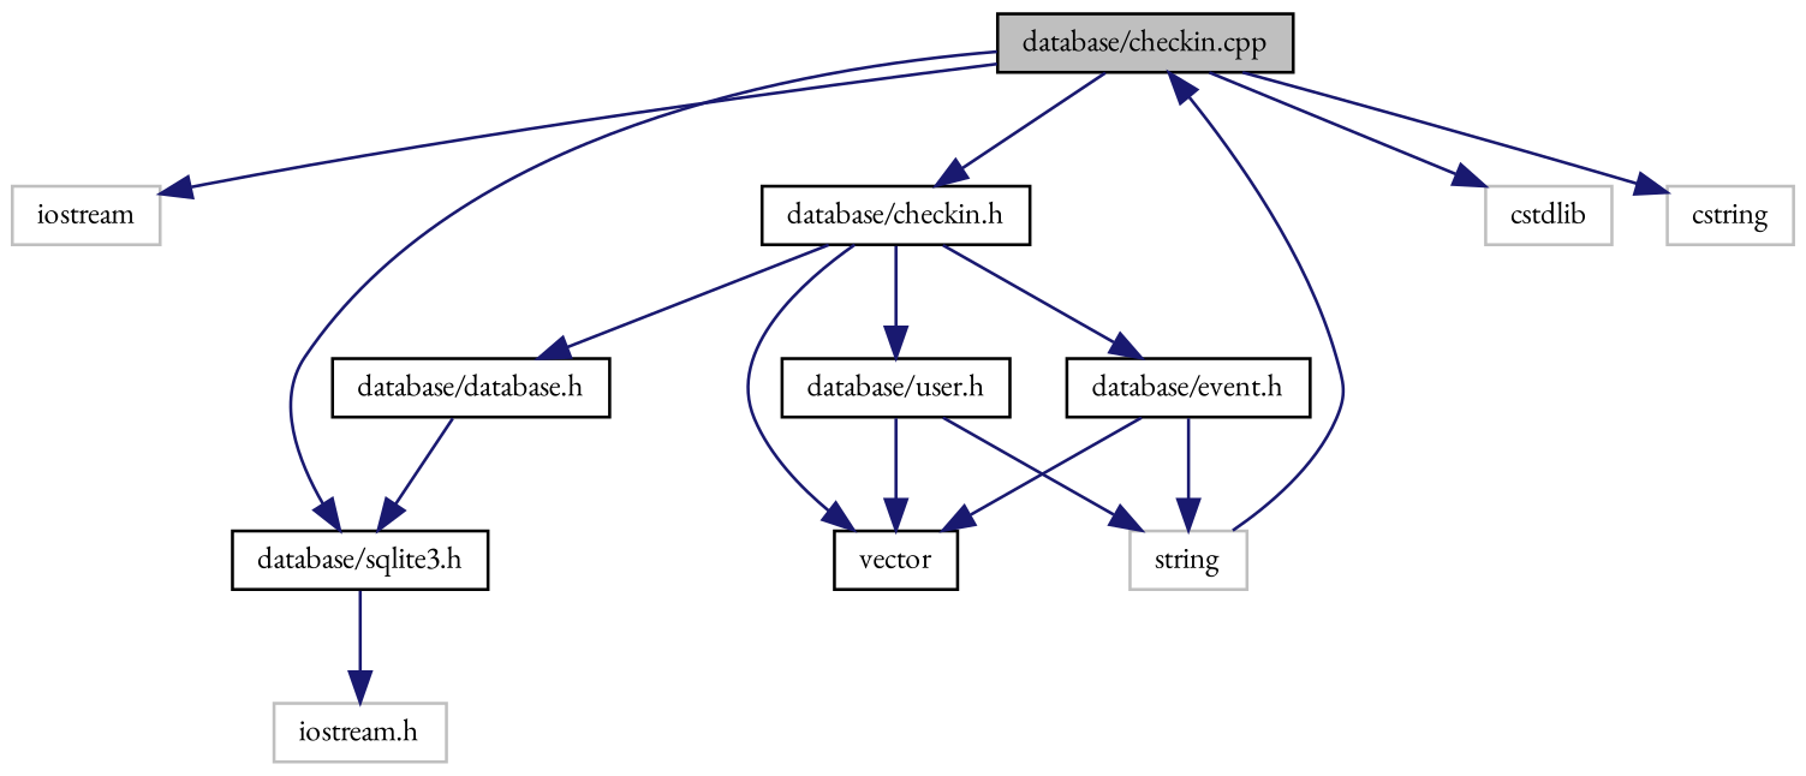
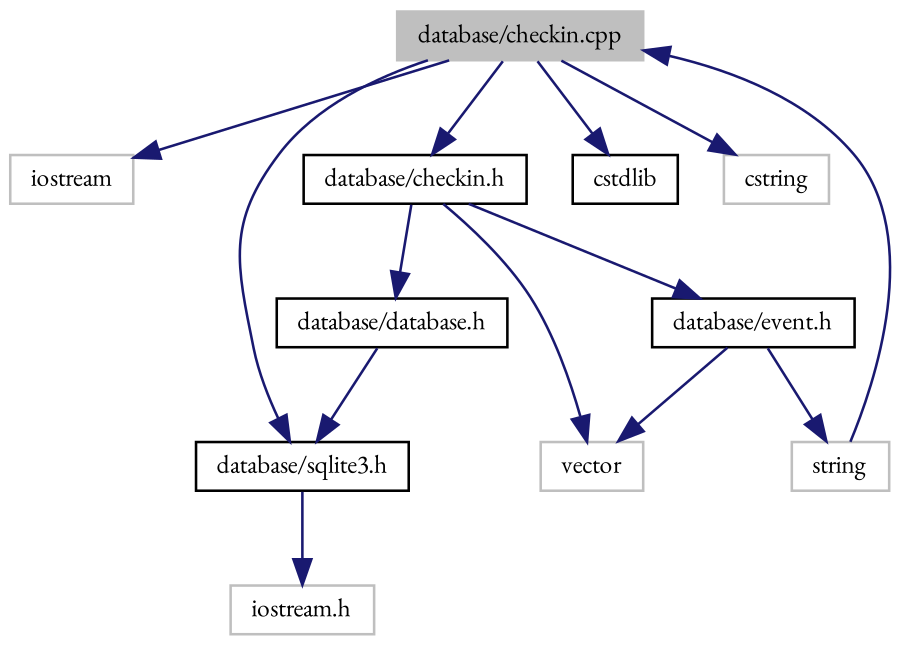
  digraph {
    fontname="EB Garamond"
    node [color=black fillcolor=white fontname="EB Garamond" fontsize=10 shape=record style=filled]
    edge [color=midnightblue fontname="EB Garamond" fontsize=10 labelfontname=FreeSans labelfontsize=10 style=solid]
-   n1 [fillcolor=grey75 fontcolor=black height=0.2 label="database/checkin.cpp" width=0.4]
+   n1 [color=grey75 fillcolor=grey75 fontcolor=black height=0.2 label="database/checkin.cpp" width=0.4]
    n2 [color=grey75 height=0.2 label=iostream width=0.4]
    n3 [height=0.2 label="database/sqlite3.h" width=0.4]
    n4 [height=0.2 label="database/checkin.h" width=0.4]
-   n5 [color=grey75 height=0.2 label=cstdlib width=0.4]
+   n5 [height=0.2 label=cstdlib width=0.4]
    n6 [color=grey75 height=0.2 label=cstring width=0.4]
    n7 [color=grey75 height=0.2 label="iostream.h" width=0.4]
-   n8 [height=0.2 label=vector width=0.4]
-   n9 [height=0.2 label="database/user.h" width=0.4]
+   n8 [color=grey75 height=0.2 label=vector width=0.4]
    n10 [height=0.2 label="database/event.h" width=0.4]
    n11 [height=0.2 label="database/database.h" width=0.4]
    n12 [color=grey75 height=0.2 label=string width=0.4]
    n1 -> n2
    n1 -> n3
    n1 -> n4
    n1 -> n5
    n1 -> n6
    n3 -> n7
    n4 -> n8
-   n4 -> n9
    n4 -> n10
    n4 -> n11
-   n9 -> n8
-   n9 -> n12
    n10 -> n8
    n10 -> n12
    n11 -> n3
    n12 -> n1
  }
